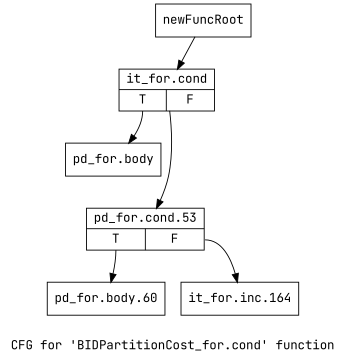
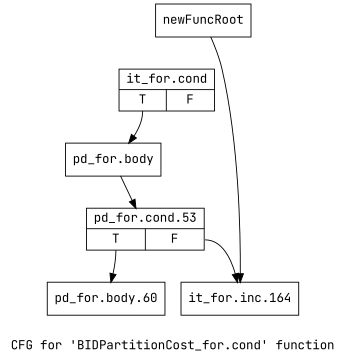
  digraph {
    fontname="JetBrains Mono"
    label="CFG for 'BIDPartitionCost_for.cond' function"
    node [fontname="JetBrains Mono" shape=record]
    edge [fontname="JetBrains Mono"]
    n1 [label="{newFuncRoot}"]
    n2 [label="{it_for.cond|{<s0>T|<s1>F}}"]
    n3 [label="{pd_for.body}"]
    n4 [label="{pd_for.cond.53|{<s0>T|<s1>F}}"]
    n5 [label="{pd_for.body.60}"]
    n6 [label="{it_for.inc.164}"]
-   n1 -> n2
+   n1 -> n6
    n2 -> n3 [tailport=s0]
-   n2 -> n4
+   n3 -> n4
    n4 -> n5 [tailport=s0]
    n4 -> n6 [tailport=s1]
  }
